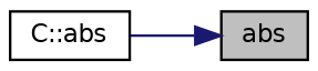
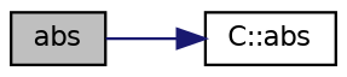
  digraph {
    rankdir=LR
    node [color=black fontname=Helvetica fontsize=10 shape=record style=filled]
    n1 [fillcolor=grey75 fontcolor=black height=0.2 label=abs width=0.4]
    n2 [fillcolor=white height=0.2 label="C::abs" width=0.4]
-   n2 -> n1 [color=midnightblue fontname=Helvetica fontsize=10 labelfontname=Helvetica labelfontsize=10 style=solid]
+   n1 -> n2 [color=midnightblue fontname=Helvetica fontsize=10 labelfontname=Helvetica labelfontsize=10 style=solid]
  }
